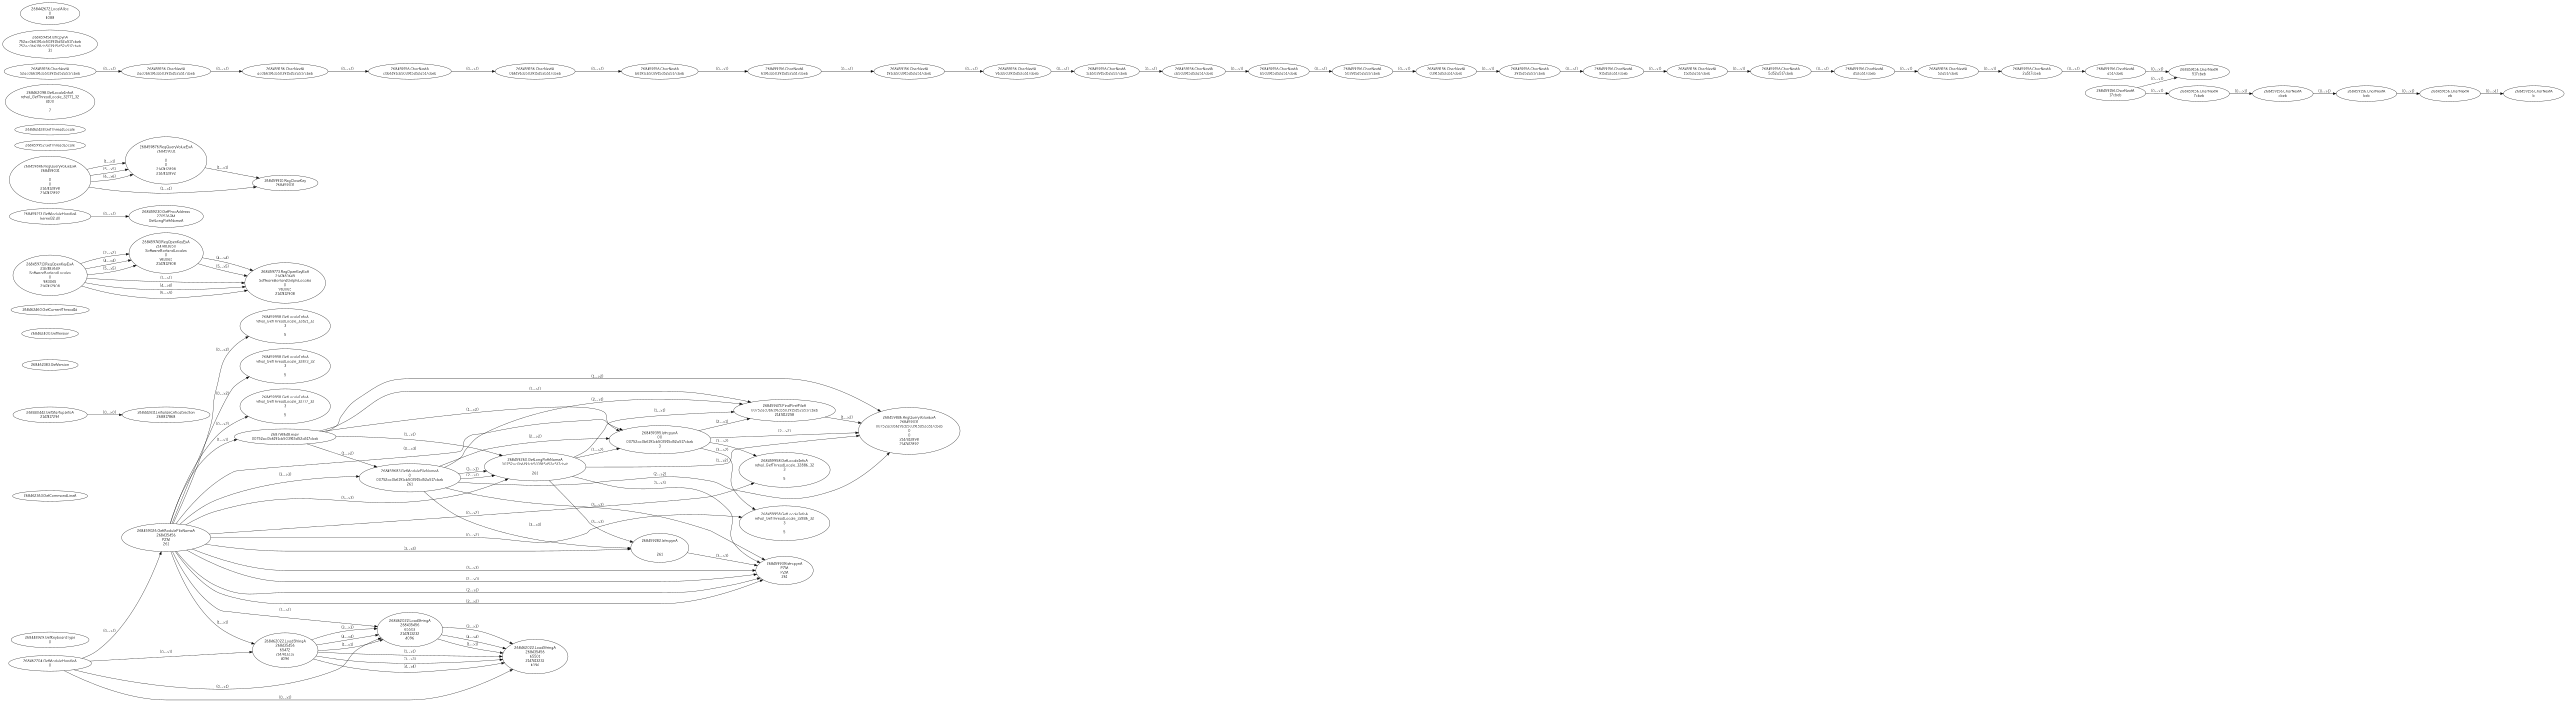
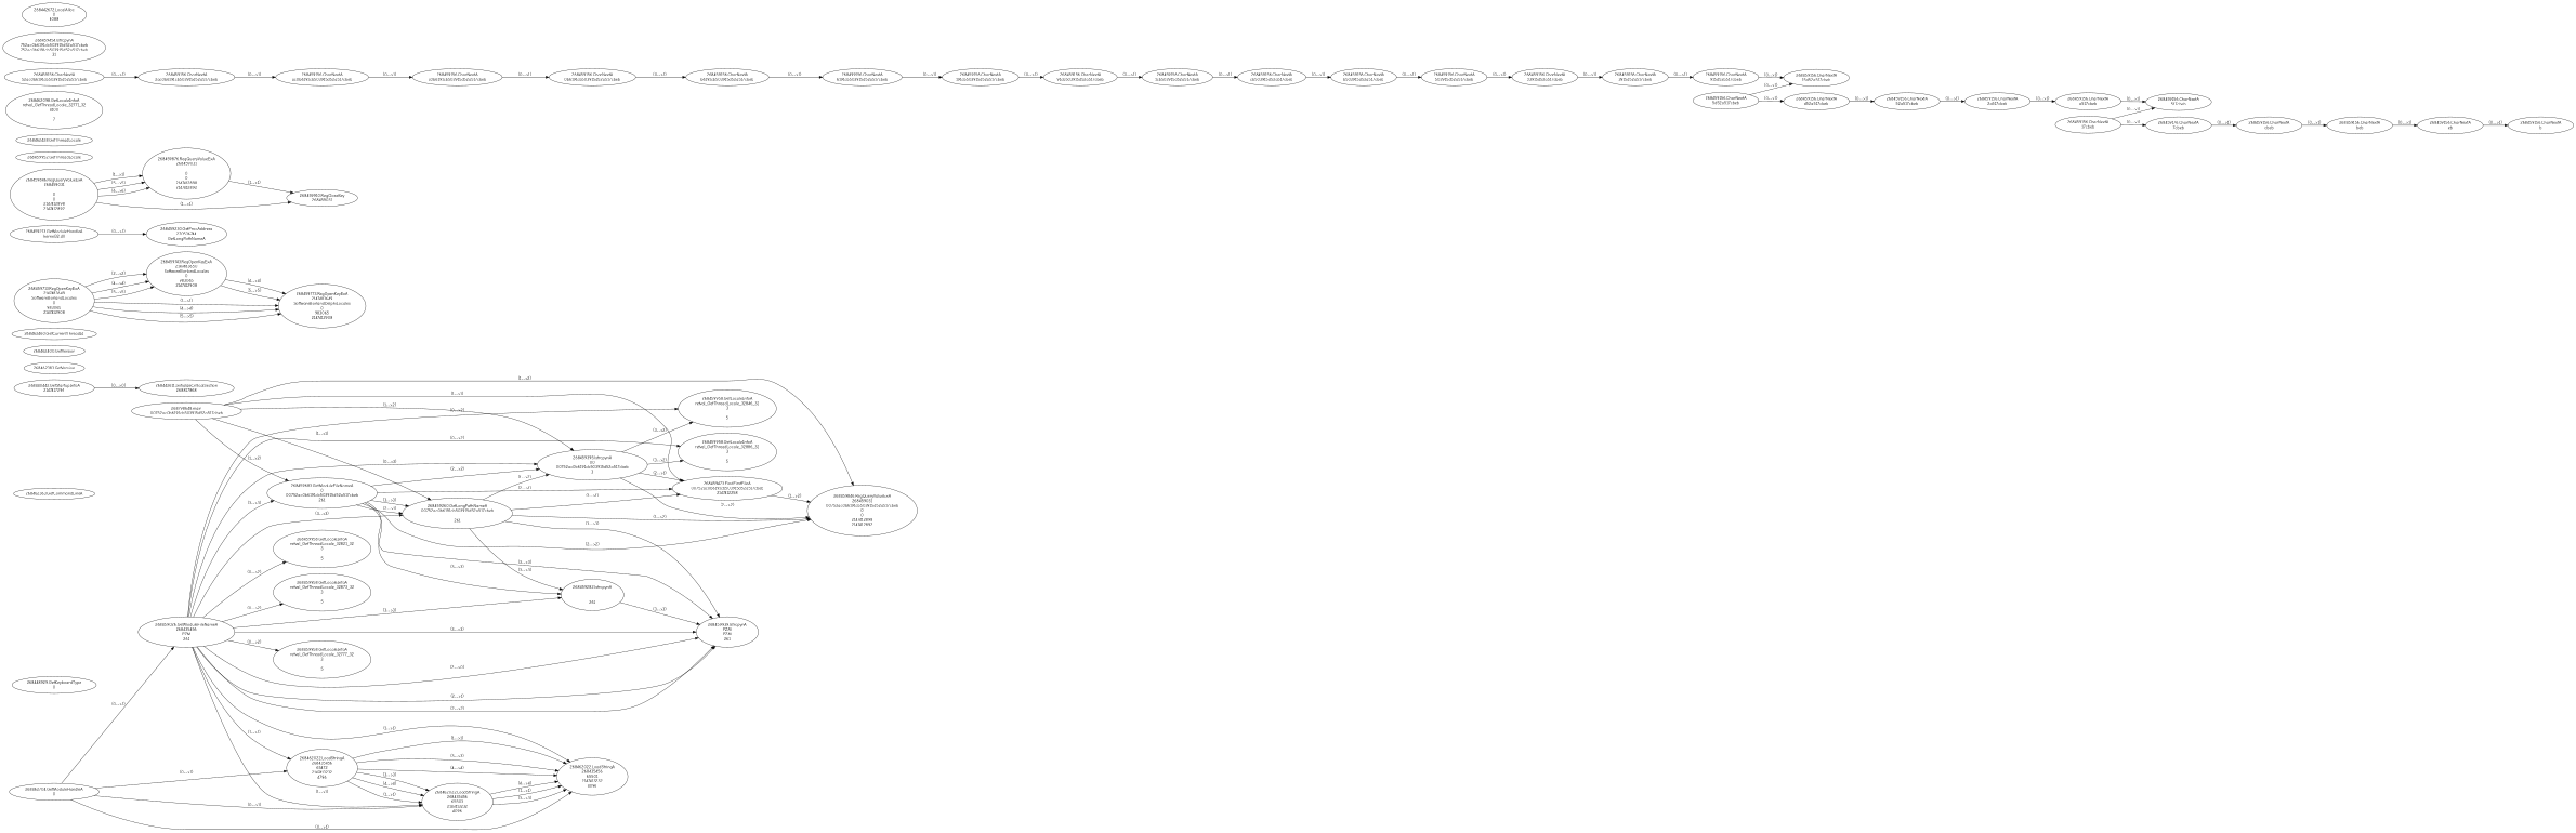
  digraph {
    fontname="Comic Neue"
    rankdir=LR
    node [fontname="Comic Neue"]
    edge [fontname="Comic Neue"]
    n1 [label="268798648.main\n00752ac0b6191cb503915d52a517cbeb"]
    n2 [label="268459683.GetModuleFileNameA\n0\n00752ac0b6191cb503915d52a517cbeb\n261"]
    n3 [label="268459260.GetLongPathNameA\n00752ac0b6191cb503915d52a517cbeb\n\n261"]
    n4 [label="268459395.lstrcpynA\n00\n00752ac0b6191cb503915d52a517cbeb\n3"]
    n5 [label="268459473.FindFirstFileA\n00752ac0b6191cb503915d52a517cbeb\n2147412258"]
    n6 [label="268459846.RegQueryValueExA\n268459031\n00752ac0b6191cb503915d52a517cbeb\n0\n0\n2147412898\n2147412892"]
    n7 [label="268459282.lstrcpynA\n\n\n261"]
    n8 [label="268459939.lstrcpynA\nPZM\nPZM\n261"]
    n9 [label="268459958.GetLocaleInfoA\nretval_GetThreadLocale_32846_32\n3\n\n5"]
    n10 [label="268459958.GetLocaleInfoA\nretval_GetThreadLocale_32886_32\n3\n\n5"]
    n11 [label="268462704.GetModuleHandleA\n0"]
    n12 [label="268459026.GetModuleFileNameA\n268435456\nPZM\n261"]
-   n13 [label="268462022.LoadStringA\n268435456\n65472\n2147413232\n4096"]
+   n13 [label="268462022.LoadStringA\n268435456\n65472\n2147413232\n4796"]
    n14 [label="268462022.LoadStringA\n268435456\n65503\n2147413232\n4096"]
    n15 [label="268462022.LoadStringA\n268435456\n65501\n2147413232\n4096"]
    n16 [label="268459958.GetLocaleInfoA\nretval_GetThreadLocale_32821_32\n3\n\n5"]
    n17 [label="268459958.GetLocaleInfoA\nretval_GetThreadLocale_32873_32\n3\n\n5"]
    n18 [label="268459958.GetLocaleInfoA\nretval_GetThreadLocale_32777_32\n3\n\n5"]
    n19 [label="268448929.GetKeyboardType\n0"]
    n20 [label="268462363.GetCommandLineA\n"]
    n21 [label="268440442.GetStartupInfoA\n2147417296"]
    n22 [label="268442611.InitializeCriticalSection\n268817868"]
    n23 [label="268462383.GetVersion\n"]
    n24 [label="268462400.GetVersion\n"]
    n25 [label="268462460.GetCurrentThreadId\n"]
    n26 [label="268459713.RegOpenKeyExA\n2147483649\nSoftware\Borland\Locales\n0\n983065\n2147412908"]
    n27 [label="268459743.RegOpenKeyExA\n2147483650\nSoftware\Borland\Locales\n0\n983065\n2147412908"]
    n28 [label="268459773.RegOpenKeyExA\n2147483649\nSoftware\Borland\Delphi\Locales\n0\n983065\n2147412908"]
    n29 [label="268459213.GetModuleHandleA\nkernel32.dll"]
    n30 [label="268459230.GetProcAddress\n270536744\nGetLongPathNameA"]
    n31 [label="268459846.RegQueryValueExA\n268459031\n\n0\n0\n2147412898\n2147412892"]
    n32 [label="268459876.RegQueryValueExA\n268459031\n\n0\n0\n2147412898\n2147412892"]
    n33 [label="268459910.RegCloseKey\n268459031"]
    n34 [label="268459952.GetThreadLocale\n"]
    n35 [label="268462428.GetThreadLocale\n"]
    n36 [label="268462098.GetLocaleInfoA\nretval_GetThreadLocale_32771_32\n4100\n\n7"]
    n37 [label="268459156.CharNextA\n52ac0b6191cb503915d52a517cbeb"]
    n38 [label="268459156.CharNextA\n2ac0b6191cb503915d52a517cbeb"]
    n39 [label="268459156.CharNextA\nac0b6191cb503915d52a517cbeb"]
    n40 [label="268459156.CharNextA\nc0b6191cb503915d52a517cbeb"]
    n41 [label="268459156.CharNextA\n0b6191cb503915d52a517cbeb"]
    n42 [label="268459156.CharNextA\nb6191cb503915d52a517cbeb"]
    n43 [label="268499156.CharNextA\n6191cb503915d52a517cbeb"]
    n44 [label="268459156.CharNextA\n191cb503915d52a517cbeb"]
    n45 [label="268459156.CharNextA\n91cb503915d52a517cbeb"]
    n46 [label="268459156.CharNextA\n1cb503915d52a517cbeb"]
    n47 [label="268459156.CharNextA\ncb503915d52a517cbeb"]
    n48 [label="268459156.CharNextA\nb503915d52a517cbeb"]
    n49 [label="268459156.CharNextA\n503915d52a517cbeb"]
    n50 [label="268459156.CharNextA\n03915d52a517cbeb"]
    n51 [label="268459156.CharNextA\n3915d52a517cbeb"]
    n52 [label="268459156.CharNextA\n915d52a517cbeb"]
    n53 [label="268459156.CharNextA\n15d52a517cbeb"]
    n54 [label="268459156.CharNextA\n5d52a517cbeb"]
    n55 [label="268459156.CharNextA\nd52a517cbeb"]
    n56 [label="268459156.CharNextA\n52a517cbeb"]
    n57 [label="268459156.CharNextA\n2a517cbeb"]
    n58 [label="268459156.CharNextA\na517cbeb"]
    n59 [label="268459156.CharNextA\n517cbeb"]
    n60 [label="268459156.CharNextA\n17cbeb"]
-   n61 [label="268459156.CharNextA\n7cbeb"]
+   n61 [label="268459176.CharNextA\n7cbeb"]
    n62 [label="268459156.CharNextA\ncbeb"]
    n63 [label="268459156.CharNextA\nbeb"]
    n64 [label="268459156.CharNextA\neb"]
    n65 [label="268459156.CharNextA\nb"]
    n66 [label="268459454.lstrcpynA\n752ac0b6191cb503915d52a517cbeb\n752ac0b6191cb503915d52a517cbeb\n31"]
    n67 [label="268442672.LocalAlloc\n0\n4088"]
    n1 -> n2 [label="(1-->2)"]
    n1 -> n3 [label="(1-->1)"]
    n1 -> n4 [label="(1-->2)"]
    n1 -> n5 [label="(1-->1)"]
    n1 -> n6 [label="(1-->2)"]
    n2 -> n3 [label="(2-->1)"]
    n2 -> n3 [label="(3-->3)"]
    n2 -> n4 [label="(2-->2)"]
    n2 -> n5 [label="(2-->1)"]
    n2 -> n6 [label="(2-->2)"]
    n2 -> n7 [label="(3-->3)"]
    n2 -> n8 [label="(3-->3)"]
    n3 -> n4 [label="(1-->2)"]
    n3 -> n5 [label="(1-->1)"]
    n3 -> n6 [label="(1-->2)"]
    n3 -> n7 [label="(3-->3)"]
    n3 -> n8 [label="(3-->3)"]
    n4 -> n5 [label="(2-->1)"]
    n4 -> n6 [label="(2-->2)"]
    n4 -> n9 [label="(3-->2)"]
    n4 -> n10 [label="(3-->2)"]
    n5 -> n6 [label="(1-->2)"]
    n7 -> n8 [label="(3-->3)"]
    n11 -> n12 [label="(0-->1)"]
    n11 -> n13 [label="(0-->1)"]
    n11 -> n14 [label="(0-->1)"]
    n11 -> n15 [label="(0-->1)"]
    n12 -> n2 [label="(3-->3)"]
    n12 -> n3 [label="(3-->3)"]
    n12 -> n4 [label="(0-->3)"]
    n12 -> n7 [label="(3-->3)"]
    n12 -> n8 [label="(2-->1)"]
    n12 -> n8 [label="(2-->2)"]
    n12 -> n8 [label="(3-->3)"]
    n12 -> n8 [label="(2-->0)"]
    n12 -> n9 [label="(0-->2)"]
    n12 -> n10 [label="(0-->2)"]
    n12 -> n13 [label="(1-->1)"]
    n12 -> n14 [label="(1-->1)"]
-   n12 -> n1 [label="(1-->1)"]
+   n12 -> n15 [label="(1-->1)"]
    n12 -> n16 [label="(0-->2)"]
    n12 -> n17 [label="(0-->2)"]
    n12 -> n18 [label="(0-->2)"]
    n13 -> n14 [label="(1-->1)"]
    n13 -> n14 [label="(3-->3)"]
    n13 -> n14 [label="(4-->4)"]
    n13 -> n15 [label="(1-->1)"]
    n13 -> n15 [label="(3-->3)"]
    n13 -> n15 [label="(4-->4)"]
    n14 -> n15 [label="(1-->1)"]
    n14 -> n15 [label="(3-->3)"]
    n14 -> n15 [label="(4-->4)"]
    n21 -> n22 [label="(0-->0)"]
    n26 -> n27 [label="(2-->2)"]
    n26 -> n27 [label="(4-->4)"]
    n26 -> n27 [label="(5-->5)"]
    n26 -> n28 [label="(1-->1)"]
    n26 -> n28 [label="(4-->4)"]
    n26 -> n28 [label="(5-->5)"]
    n27 -> n28 [label="(4-->4)"]
    n27 -> n28 [label="(5-->5)"]
    n29 -> n30 [label="(0-->1)"]
    n31 -> n32 [label="(1-->1)"]
    n31 -> n32 [label="(5-->5)"]
    n31 -> n32 [label="(6-->6)"]
    n31 -> n33 [label="(1-->1)"]
    n32 -> n33 [label="(1-->1)"]
    n37 -> n38 [label="(0-->1)"]
    n38 -> n39 [label="(0-->1)"]
    n39 -> n40 [label="(0-->1)"]
    n40 -> n41 [label="(0-->1)"]
    n41 -> n42 [label="(0-->1)"]
    n42 -> n43 [label="(0-->1)"]
    n43 -> n44 [label="(0-->1)"]
    n44 -> n45 [label="(0-->1)"]
    n45 -> n46 [label="(0-->1)"]
    n46 -> n47 [label="(0-->1)"]
    n47 -> n48 [label="(0-->1)"]
    n48 -> n49 [label="(0-->1)"]
    n49 -> n50 [label="(0-->1)"]
    n50 -> n51 [label="(0-->1)"]
    n51 -> n52 [label="(0-->1)"]
    n52 -> n53 [label="(0-->1)"]
-   n53 -> n54 [label="(0-->1)"]
+   n54 -> n53 [label="(0-->1)"]
    n54 -> n55 [label="(0-->1)"]
    n55 -> n56 [label="(0-->1)"]
    n56 -> n57 [label="(0-->1)"]
    n57 -> n58 [label="(0-->1)"]
    n58 -> n59 [label="(0-->1)"]
    n60 -> n59 [label="(0-->1)"]
    n60 -> n61 [label="(0-->1)"]
    n61 -> n62 [label="(0-->1)"]
    n62 -> n63 [label="(0-->1)"]
    n63 -> n64 [label="(0-->1)"]
    n64 -> n65 [label="(0-->1)"]
  }
